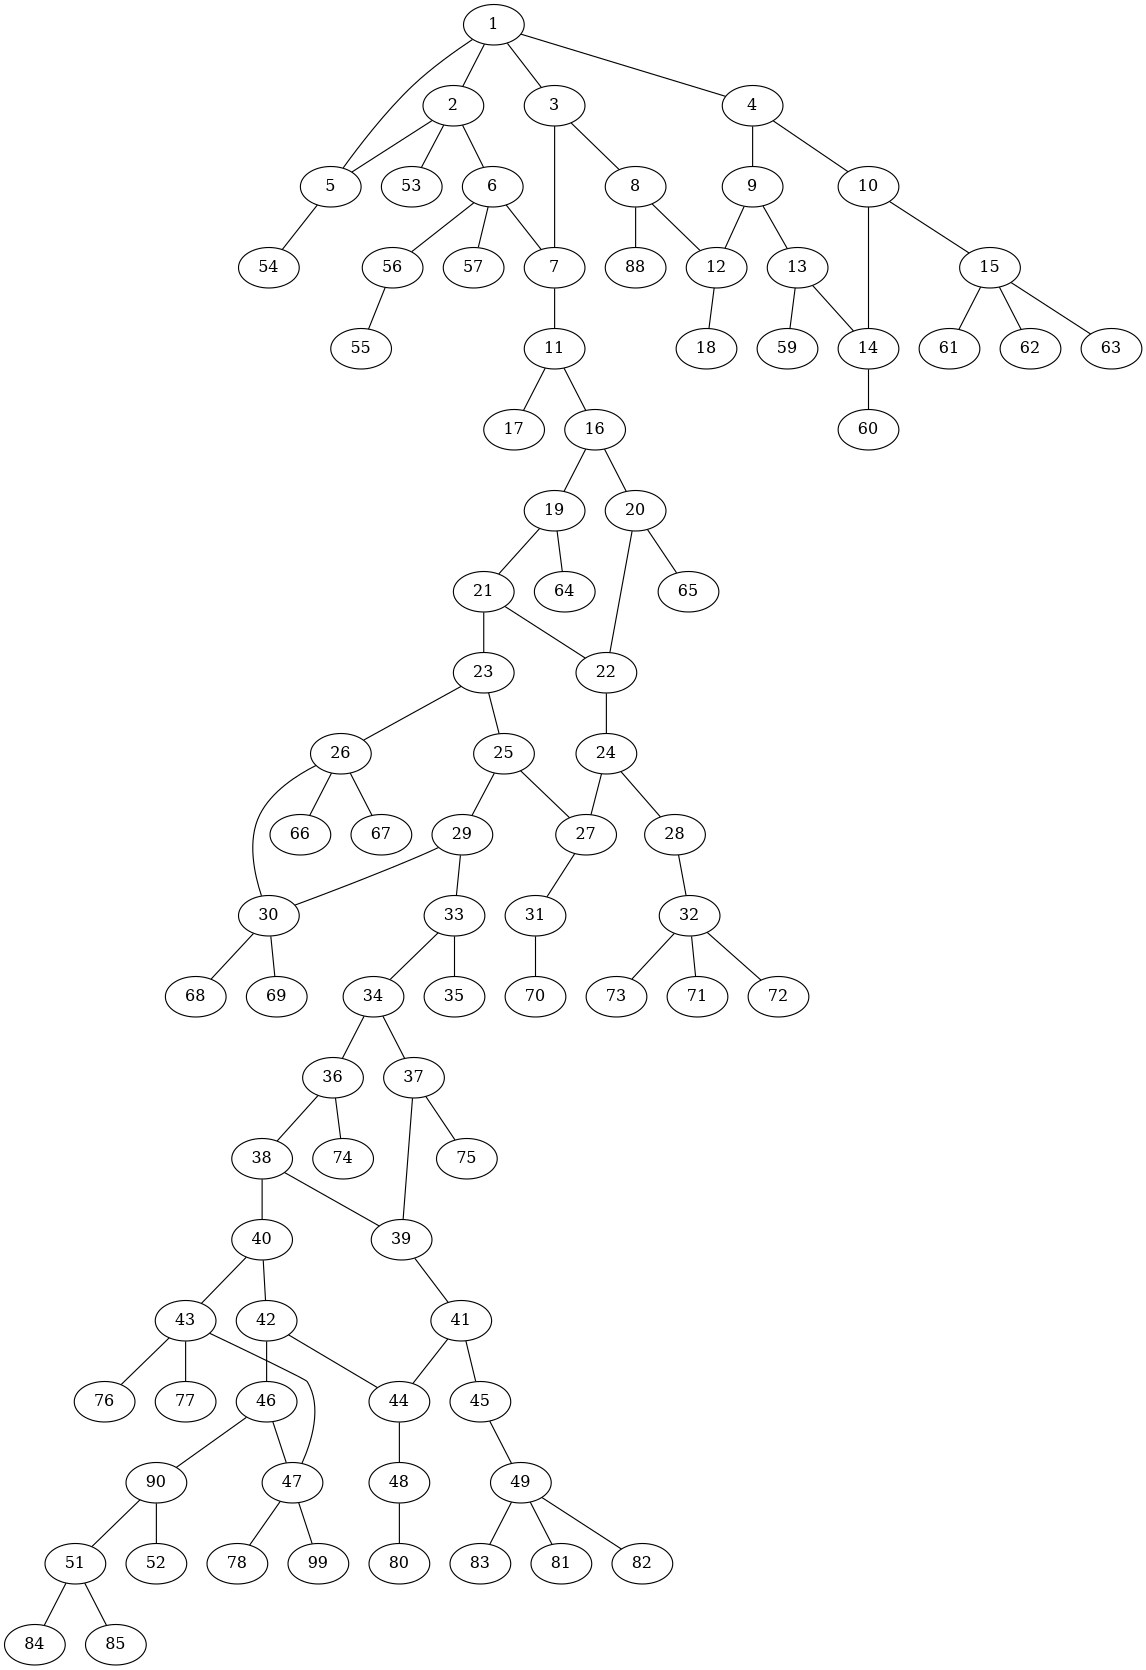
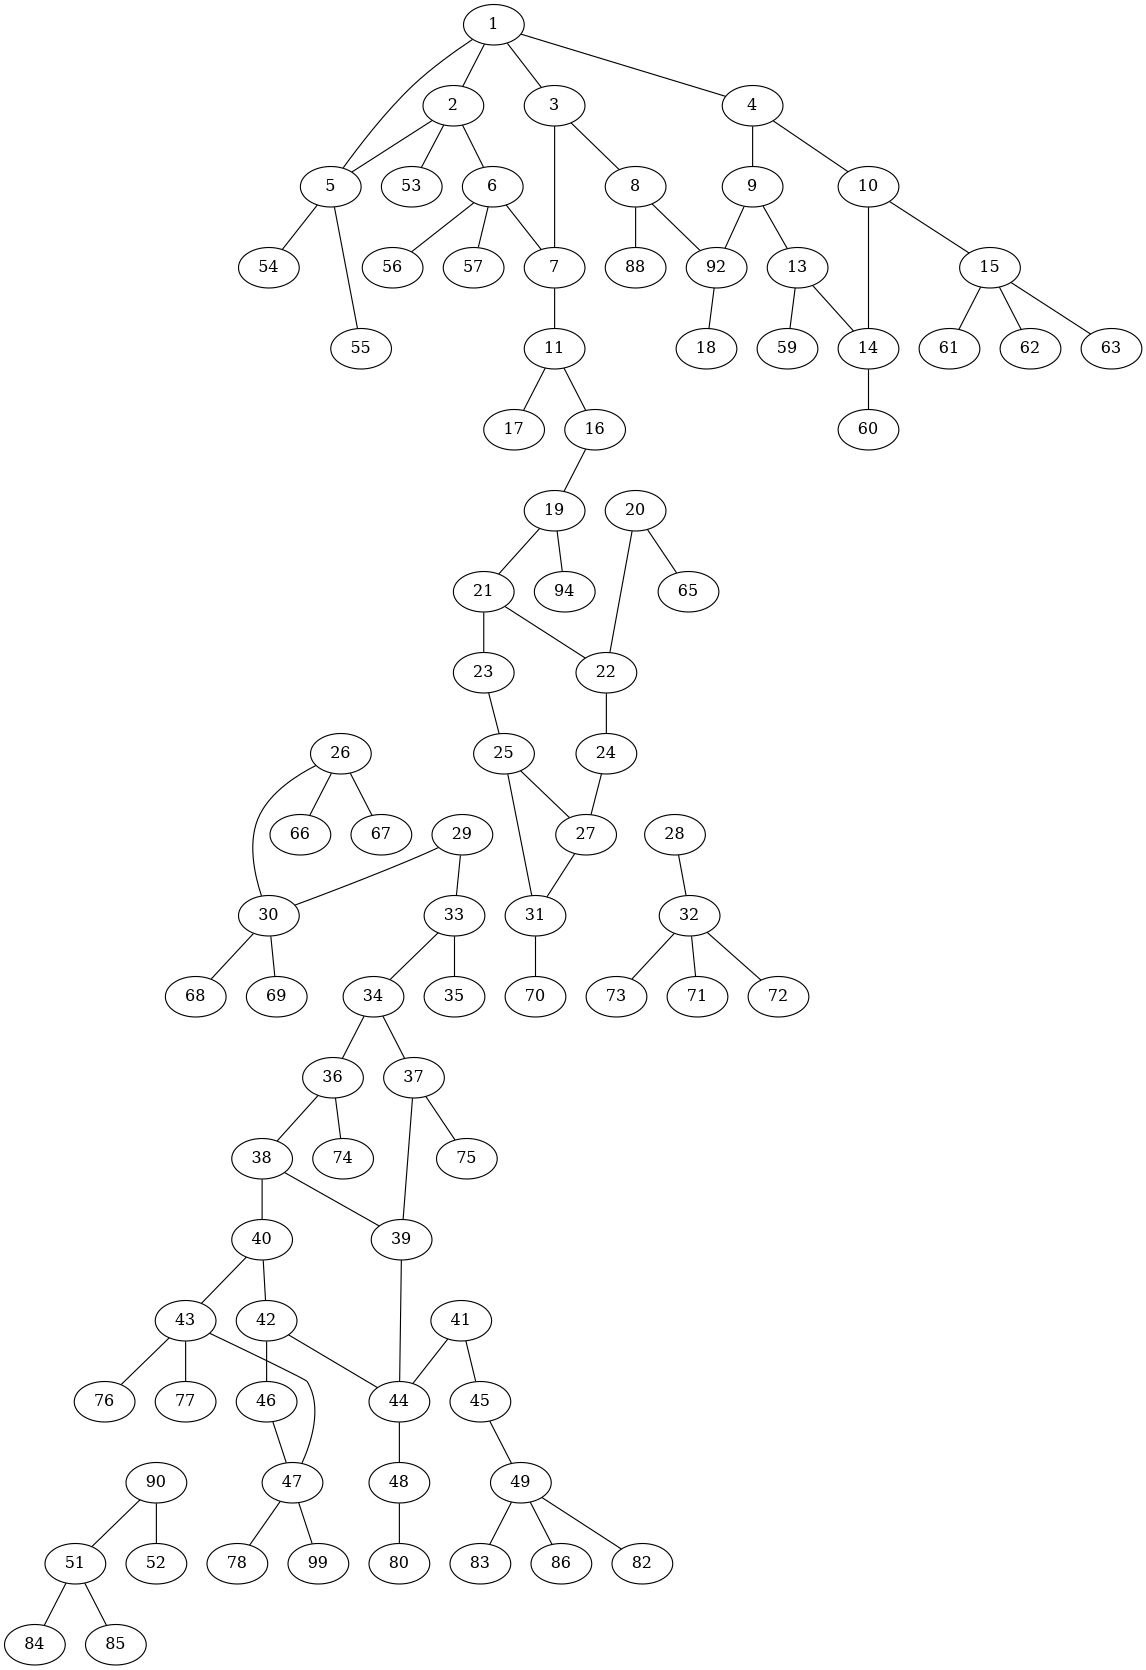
  graph {
    node [chem=C]
    edge [valence=1]
    1
    2
    3
    4
    5
    6
    53 [chem=H]
    7 [chem=N]
    8
    9
    10
    54 [chem=H]
    55 [chem=H]
    56 [chem=H]
    57 [chem=H]
    11
-   12
+   12 [label=92]
    n18 [chem=H label=88]
    13 [chem=N]
    14
    15
    16
    17 [chem=O]
    18 [chem=O]
    59 [chem=H]
    60 [chem=H]
    61 [chem=H]
    62 [chem=H]
    63 [chem=H]
    19
    20 [chem=N]
    21
-   64 [chem=H]
+   64 [chem=H label=94]
    22
    65 [chem=H]
    23
    24
    25
    26
    27
    28 [chem=O]
    29 [chem=N]
    30
    66 [chem=H]
    67 [chem=H]
    31 [chem=O]
    32
    33
    68 [chem=H]
    69 [chem=H]
    70 [chem=H]
    71 [chem=H]
    72 [chem=H]
    73 [chem=H]
    34
    35 [chem=O]
    36
    37 [chem=N]
    38
    74 [chem=H]
    39
    75 [chem=H]
    40
    41
    42
    43
    44
    45 [chem=O]
    46 [chem=N]
    47
    76 [chem=H]
    77 [chem=H]
    48 [chem=O]
    49
    n75 [label=90]
    78 [chem=H]
    n77 [chem=H label=99]
    80 [chem=H]
-   81 [chem=H]
+   81 [chem=H label=86]
    82 [chem=H]
    83 [chem=H]
    51 [chem=N]
    52 [chem=O]
    84 [chem=H]
    85 [chem=H]
    1 -- 2
    1 -- 3
    1 -- 4
    1 -- 5
    2 -- 5
    2 -- 6
    2 -- 53
    3 -- 7
    3 -- 8 [valence=2]
    4 -- 9 [valence=2]
    4 -- 10
    5 -- 54
-   56 -- 55
+   5 -- 55
    6 -- 7
    6 -- 56
    6 -- 57
    7 -- 11
    8 -- 12
    8 -- n18
    9 -- 12
    9 -- 13
    10 -- 14 [valence=2]
    10 -- 15
    11 -- 16
    11 -- 17 [valence=2]
    12 -- 18 [valence=2]
    13 -- 14
    13 -- 59
    14 -- 60
    15 -- 61
    15 -- 62
    15 -- 63
    16 -- 19 [valence=2]
-   16 -- 20
    19 -- 21
    19 -- 64
    20 -- 22
    20 -- 65
    21 -- 22 [valence=2]
    21 -- 23
    22 -- 24
    23 -- 25 [valence=2]
-   23 -- 26
    24 -- 27 [valence=2]
-   24 -- 28
    25 -- 27
-   25 -- 29
+   25 -- 31
    26 -- 30
    26 -- 66
    26 -- 67
    27 -- 31
    28 -- 32
    29 -- 30
    29 -- 33
    30 -- 68
    30 -- 69
    31 -- 70
    32 -- 71
    32 -- 72
    32 -- 73
    33 -- 34
    33 -- 35 [valence=2]
    34 -- 36 [valence=2]
    34 -- 37
    36 -- 38
    36 -- 74
    37 -- 39
    37 -- 75
    38 -- 39 [valence=2]
    38 -- 40
-   39 -- 41
+   39 -- 44
    40 -- 42 [valence=2]
    40 -- 43
    41 -- 44 [valence=2]
    41 -- 45
    42 -- 44
    42 -- 46
    43 -- 47
    43 -- 76
    43 -- 77
    44 -- 48
    45 -- 49
    46 -- 47
-   46 -- n75
    47 -- 78
    47 -- n77
    48 -- 80
    49 -- 81
    49 -- 82
    49 -- 83
    n75 -- 51
    n75 -- 52 [valence=2]
    51 -- 84
    51 -- 85
  }
